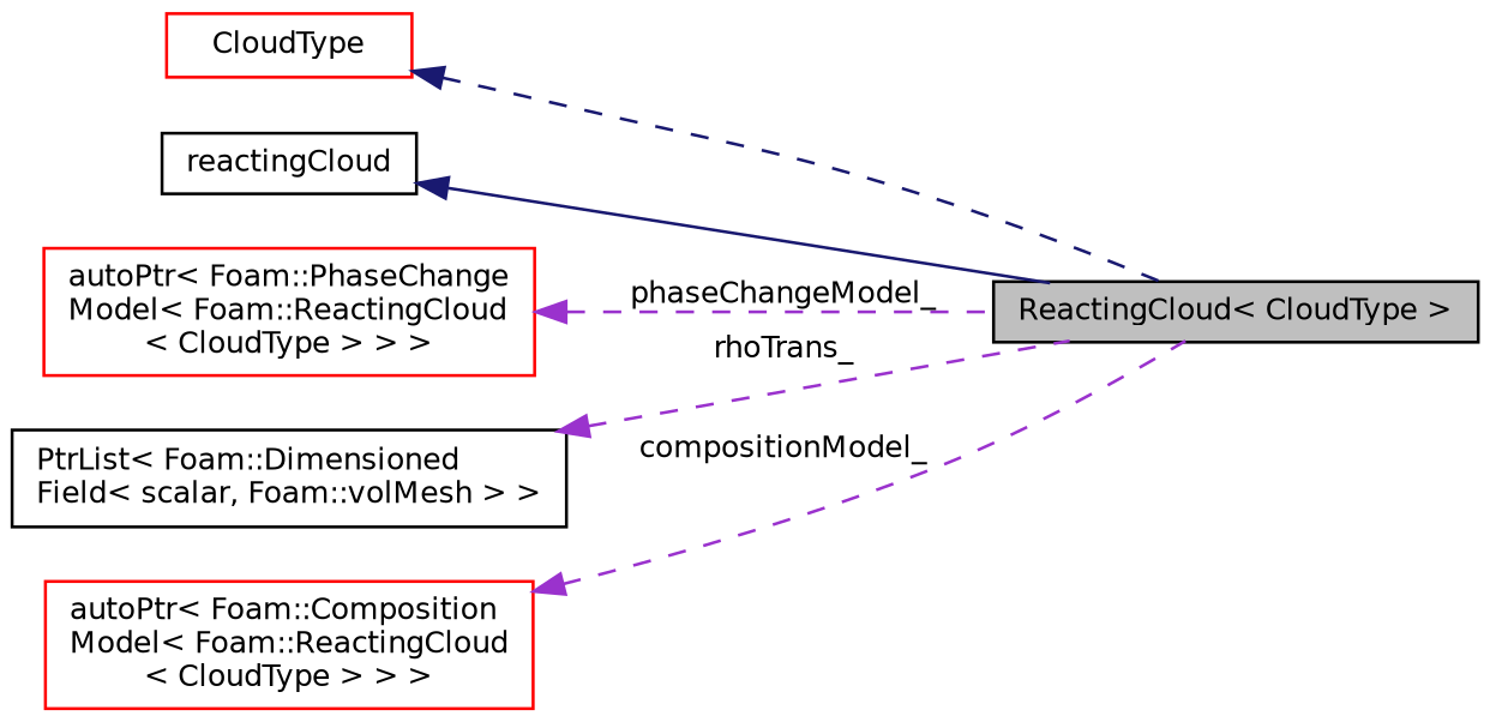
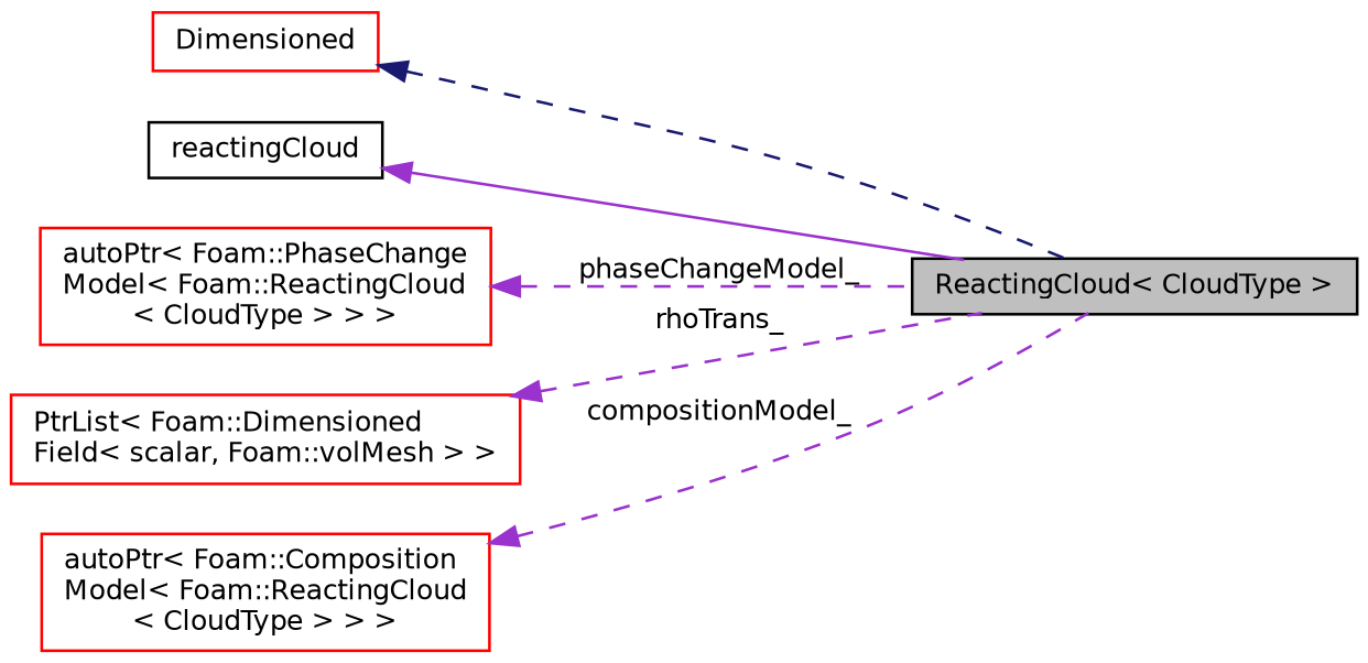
  digraph {
    rankdir=LR
    node [color=red fontname=Helvetica fontsize=10 shape=record]
    edge [color=darkorchid3 dir=back fontname=Helvetica fontsize=10 labelfontname=Helvetica labelfontsize=10 style=dashed]
    n1 [color=black fillcolor=grey75 fontcolor=black height=0.2 label="ReactingCloud\< CloudType \>" style=filled width=0.4]
-   n2 [height=0.2 label=CloudType width=0.4]
+   n2 [height=0.2 label=Dimensioned width=0.4]
    n3 [color=black height=0.2 label=reactingCloud width=0.4]
    n4 [height=0.2 label="autoPtr\< Foam::PhaseChange\lModel\< Foam::ReactingCloud\l\< CloudType \> \> \>" width=0.4]
-   n5 [color=black height=0.2 label="PtrList\< Foam::Dimensioned\lField\< scalar, Foam::volMesh \> \>" width=0.4]
+   n5 [height=0.2 label="PtrList\< Foam::Dimensioned\lField\< scalar, Foam::volMesh \> \>" width=0.4]
    n6 [height=0.2 label="autoPtr\< Foam::Composition\lModel\< Foam::ReactingCloud\l\< CloudType \> \> \>" width=0.4]
    n2 -> n1 [color=midnightblue]
-   n3 -> n1 [color=midnightblue style=solid]
+   n3 -> n1 [style=solid]
    n4 -> n1 [label=" phaseChangeModel_"]
    n5 -> n1 [label=" rhoTrans_"]
    n6 -> n1 [label=" compositionModel_"]
  }
